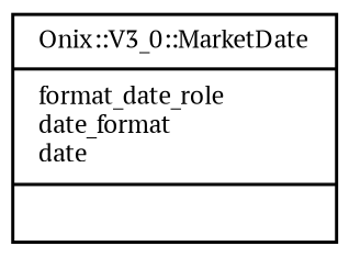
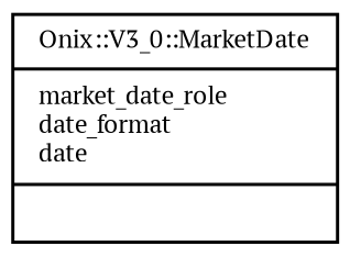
  digraph {
    fontname="PT Serif"
    fontsize=8
-   n1 [fontname="PT Serif" fontsize=8 label="{Onix::V3_0::MarketDate\l|format_date_role\ldate_format\ldate\l|\l}" shape=record]
+   n1 [fontname="PT Serif" fontsize=8 label="{Onix::V3_0::MarketDate\l|market_date_role\ldate_format\ldate\l|\l}" shape=record]
  }
